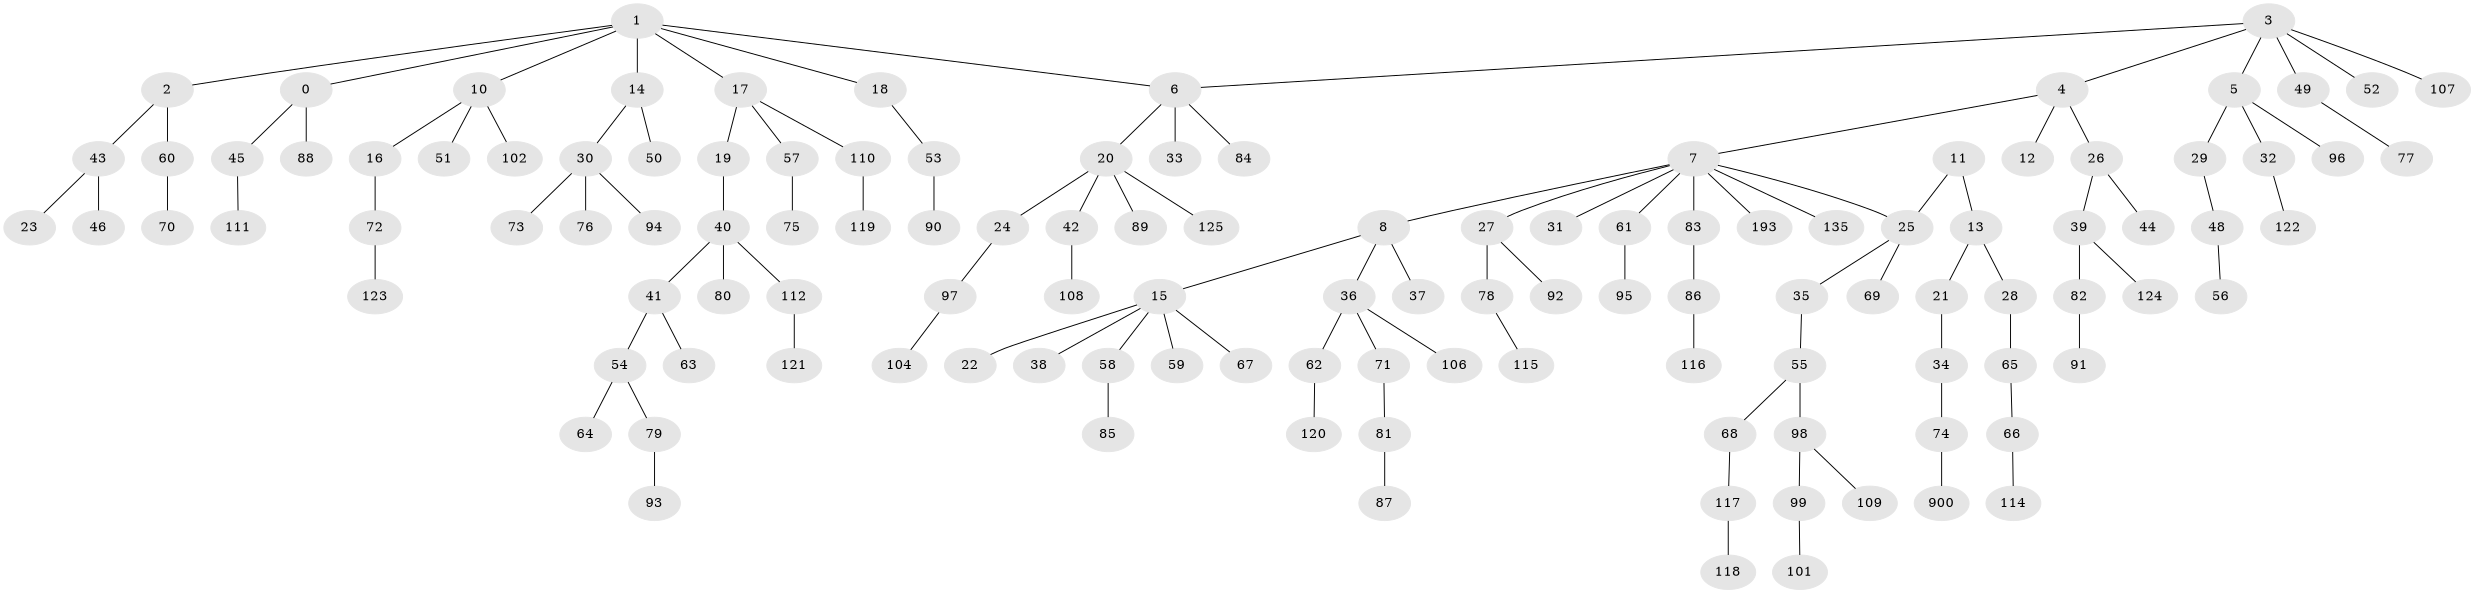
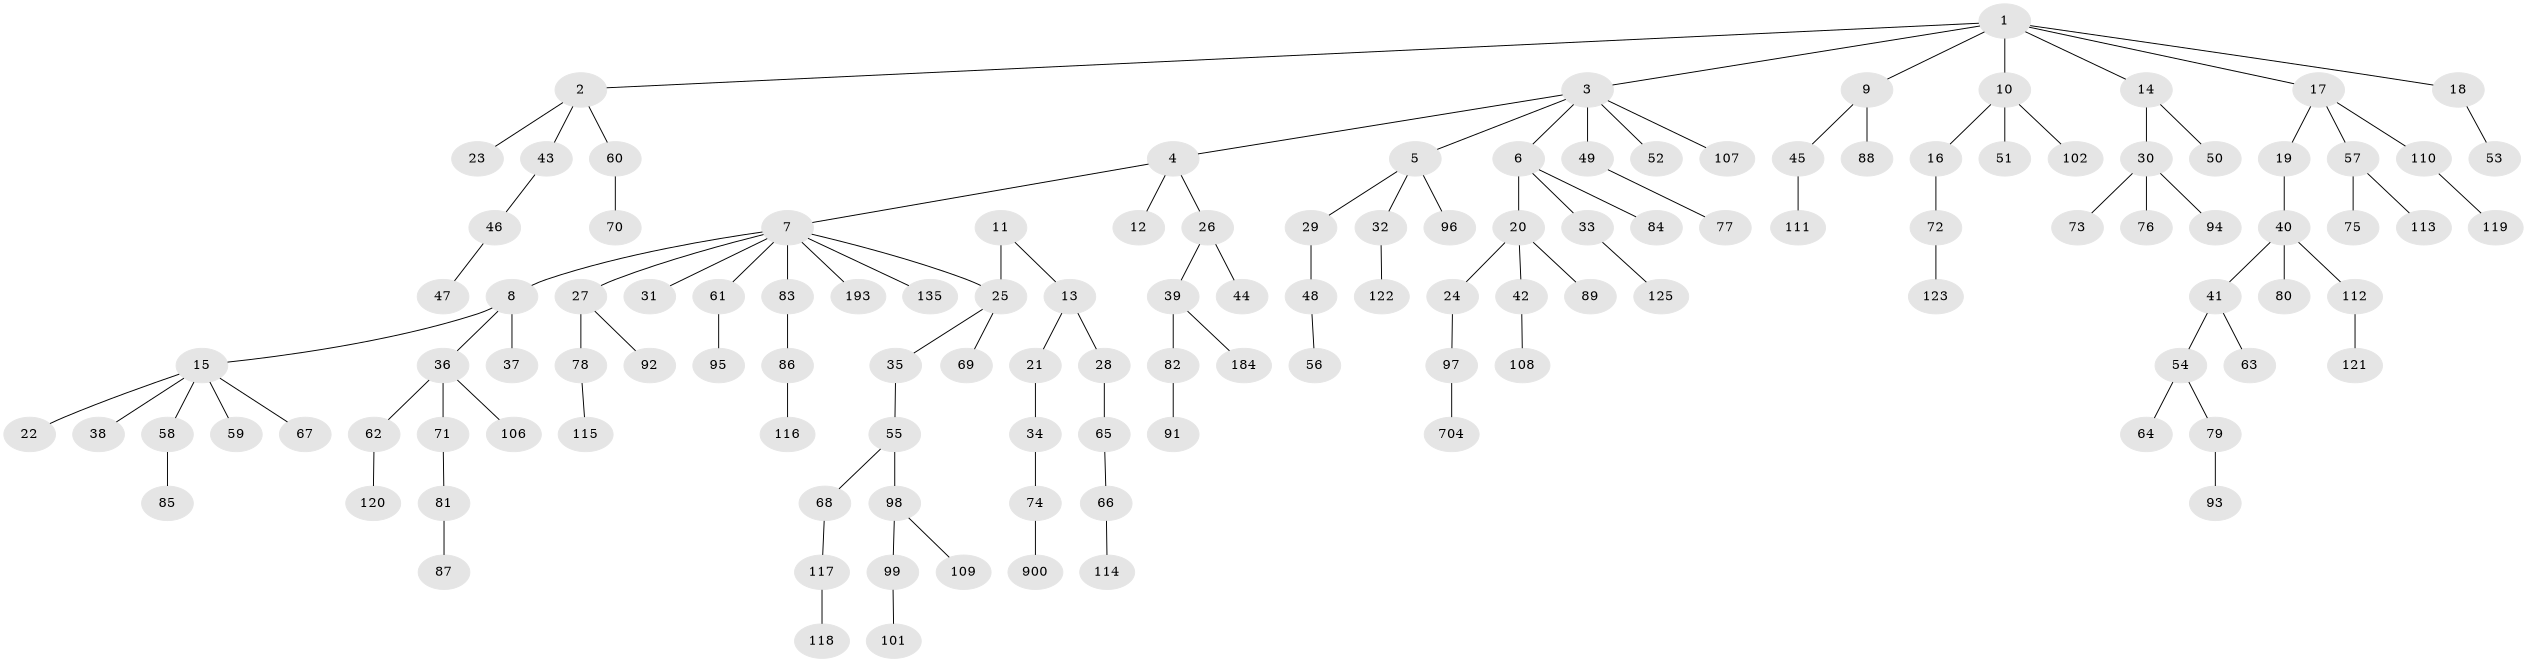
  graph {
    node [color=gray90 style=filled]
    1
    2
    3
-   9 [label=0]
+   9
    10
    14
    17
    18
    23
    43
    60
    4
    5
    6
    49
    52
    107
    45
    88
    16
    51
    102
    30
    50
    19
    57
    110
    53
    46
    70
    7
    12
    26
    29
    32
    96
    20
    33
    84
    77
    8
    27
    31
    61
    83
    n46 [label=193]
    n47 [label=135]
    25
    39
    44
    48
    122
    24
    42
    89
    125
    15
    36
    37
    11
    13
    78
    92
    95
    86
    22
    38
    58
    59
    67
    62
    71
    106
    111
    72
    21
    28
    35
    69
    34
    65
    73
    76
    94
    85
    123
    40
    75
+   113
    119
-   90
    41
    80
    112
    97
    108
    74
-   104
+   104 [label=704]
    55
    82
-   124
+   124 [label=184]
    115
    66
    56
    n105 [label=900]
    68
    98
    120
    81
    91
    54
    63
    121
    64
    79
+   47
    93
    117
    99
    109
    114
    118
    87
    116
    101
    1 -- 2
-   1 -- 6
+   1 -- 3
    1 -- 9
    1 -- 10
    1 -- 14
    1 -- 17
    1 -- 18
-   43 -- 23
+   2 -- 23
    2 -- 43
    2 -- 60
    3 -- 4
    3 -- 5
    3 -- 6
    3 -- 49
    3 -- 52
    3 -- 107
    9 -- 45
    9 -- 88
    10 -- 16
    10 -- 51
    10 -- 102
    14 -- 30
    14 -- 50
    17 -- 19
    17 -- 57
    17 -- 110
    18 -- 53
    43 -- 46
    60 -- 70
    4 -- 7
    4 -- 12
    4 -- 26
    5 -- 29
    5 -- 32
    5 -- 96
    6 -- 20
    6 -- 33
    6 -- 84
    49 -- 77
    45 -- 111
    16 -- 72
    30 -- 73
    30 -- 76
    30 -- 94
    19 -- 40
    57 -- 75
+   57 -- 113
    110 -- 119
-   53 -- 90
+   46 -- 47
    7 -- 8
    7 -- 27
    7 -- 31
    7 -- 61
    7 -- 83
    7 -- n46
    7 -- n47
    7 -- 25
    26 -- 39
    26 -- 44
    29 -- 48
    32 -- 122
    20 -- 24
    20 -- 42
    20 -- 89
-   20 -- 125
+   33 -- 125
    8 -- 15
    8 -- 36
    8 -- 37
    27 -- 78
    27 -- 92
    61 -- 95
    83 -- 86
    25 -- 35
    25 -- 69
    39 -- 82
    39 -- 124
    48 -- 56
    24 -- 97
    42 -- 108
    15 -- 22
    15 -- 38
    15 -- 58
    15 -- 59
    15 -- 67
    36 -- 62
    36 -- 71
    36 -- 106
    11 -- 25
    11 -- 13
    13 -- 21
    13 -- 28
    78 -- 115
    86 -- 116
    58 -- 85
    62 -- 120
    71 -- 81
    72 -- 123
    21 -- 34
    28 -- 65
    35 -- 55
    34 -- 74
    65 -- 66
    40 -- 41
    40 -- 80
    40 -- 112
    41 -- 54
    41 -- 63
    112 -- 121
    97 -- 104
    74 -- n105
    55 -- 68
    55 -- 98
    82 -- 91
    66 -- 114
    68 -- 117
    98 -- 99
    98 -- 109
    81 -- 87
    54 -- 64
    54 -- 79
    79 -- 93
    117 -- 118
    99 -- 101
  }
